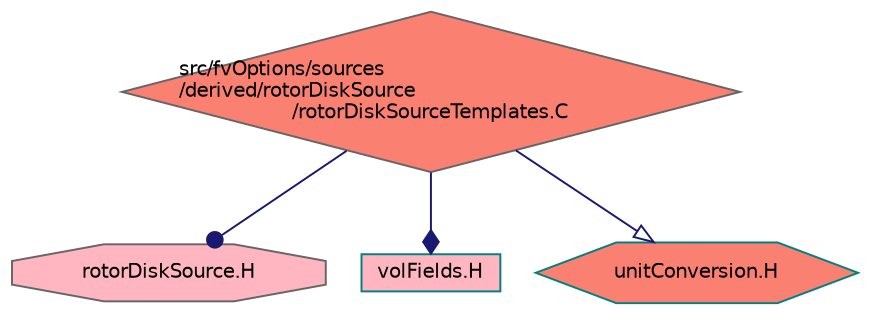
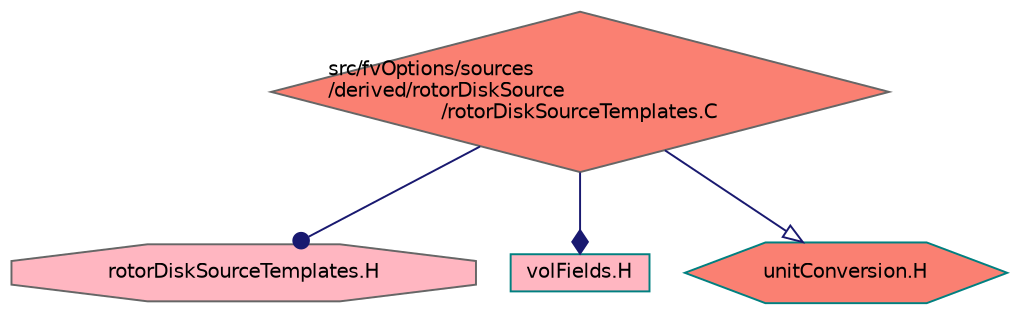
  digraph {
    node [color=gray40 fillcolor=salmon fontname=Helvetica fontsize=10 style=filled]
    edge [color=midnightblue fontname=Helvetica fontsize=10 labelfontname=Helvetica labelfontsize=10 style=solid]
    n1 [fontcolor=black height=0.2 label="src/fvOptions/sources\l/derived/rotorDiskSource\l/rotorDiskSourceTemplates.C" shape=diamond width=0.4]
-   n2 [height=0.2 label="rotorDiskSource.H" shape=octagon width=0.4 fillcolor=lightpink]
+   n2 [height=0.2 label="rotorDiskSourceTemplates.H" shape=octagon width=0.4 fillcolor=lightpink]
    n3 [color=teal height=0.2 label="volFields.H" shape=box width=0.4 fillcolor=lightpink]
    n4 [color=teal height=0.2 label="unitConversion.H" shape=hexagon width=0.4]
    n1 -> n2 [arrowhead=dot]
    n1 -> n3 [arrowhead=diamond]
    n1 -> n4 [arrowhead=onormal]
  }
